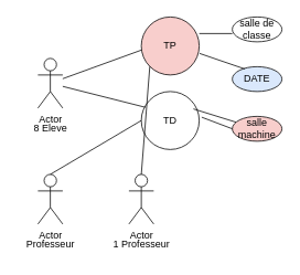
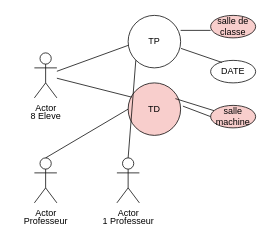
  <mxCell id="0" />
  <mxCell id="1" parent="0" />
  <mxCell id="2" value="Actor" style="shape=umlActor;verticalLabelPosition=bottom;verticalAlign=top;html=1;outlineConnect=0;" vertex="1" parent="1"><mxGeometry x="45" y="70" width="30" height="60" as="geometry" /></mxCell>
  <mxCell id="3" value="Actor" style="shape=umlActor;verticalLabelPosition=bottom;verticalAlign=top;html=1;outlineConnect=0;" vertex="1" parent="1"><mxGeometry x="45" y="210" width="30" height="60" as="geometry" /></mxCell>
  <mxCell id="4" value="8 Eleve" style="text;html=1;align=center;verticalAlign=middle;resizable=0;points=[];autosize=1;strokeColor=none;fillColor=none;" vertex="1" parent="1"><mxGeometry x="30" y="140" width="60" height="30" as="geometry" /></mxCell>
  <mxCell id="5" value="Professeur&lt;br&gt;" style="text;html=1;align=center;verticalAlign=middle;resizable=0;points=[];autosize=1;strokeColor=none;fillColor=none;" vertex="1" parent="1"><mxGeometry x="20" y="280" width="80" height="30" as="geometry" /></mxCell>
- <mxCell id="6" value="TP&lt;br&gt;" style="ellipse;whiteSpace=wrap;html=1;aspect=fixed;fillColor=#f8cecc;" vertex="1" parent="1"><mxGeometry x="170" y="20" width="70" height="70" as="geometry" /></mxCell>
- <mxCell id="7" value="TD&lt;br&gt;" style="ellipse;whiteSpace=wrap;html=1;aspect=fixed;" vertex="1" parent="1"><mxGeometry x="170" y="110" width="70" height="70" as="geometry" /></mxCell>
- <mxCell id="8" value="DATE&lt;br&gt;" style="ellipse;whiteSpace=wrap;html=1;fillColor=#dae8fc;" vertex="1" parent="1"><mxGeometry x="280" y="80" width="60" height="30" as="geometry" /></mxCell>
+ <mxCell id="6" value="TP&lt;br&gt;" style="ellipse;whiteSpace=wrap;html=1;aspect=fixed;" vertex="1" parent="1"><mxGeometry x="170" y="20" width="70" height="70" as="geometry" /></mxCell>
+ <mxCell id="7" value="TD&lt;br&gt;" style="ellipse;whiteSpace=wrap;html=1;aspect=fixed;fillColor=#f8cecc;" vertex="1" parent="1"><mxGeometry x="170" y="110" width="70" height="70" as="geometry" /></mxCell>
+ <mxCell id="8" value="DATE&lt;br&gt;" style="ellipse;whiteSpace=wrap;html=1;" vertex="1" parent="1"><mxGeometry x="280" y="80" width="60" height="30" as="geometry" /></mxCell>
  <mxCell id="9" value="" style="endArrow=none;html=1;rounded=0;" edge="1" parent="1" source="2"><mxGeometry width="50" height="50" relative="1" as="geometry"><mxPoint x="120" y="110" as="sourcePoint" /><mxPoint x="170" y="60" as="targetPoint" /></mxGeometry></mxCell>
  <mxCell id="10" value="" style="endArrow=none;html=1;rounded=0;entryX=0.064;entryY=0.271;entryDx=0;entryDy=0;entryPerimeter=0;" edge="1" parent="1" source="2" target="7"><mxGeometry width="50" height="50" relative="1" as="geometry"><mxPoint x="85" y="104.545" as="sourcePoint" /><mxPoint x="180" y="70" as="targetPoint" /></mxGeometry></mxCell>
  <mxCell id="11" value="" style="endArrow=none;html=1;rounded=0;exitX=1.007;exitY=0.629;exitDx=0;exitDy=0;exitPerimeter=0;" edge="1" parent="1" source="6"><mxGeometry width="50" height="50" relative="1" as="geometry"><mxPoint x="200" y="117.275" as="sourcePoint" /><mxPoint x="295" y="82.73" as="targetPoint" /></mxGeometry></mxCell>
  <mxCell id="12" value="" style="endArrow=none;html=1;rounded=0;exitX=0.9;exitY=0.3;exitDx=0;exitDy=0;exitPerimeter=0;" edge="1" parent="1" source="7" target="14"><mxGeometry width="50" height="50" relative="1" as="geometry"><mxPoint x="250.49" y="110" as="sourcePoint" /><mxPoint x="305" y="128.7" as="targetPoint" /></mxGeometry></mxCell>
- <mxCell id="13" value="salle de classe" style="ellipse;whiteSpace=wrap;html=1;" vertex="1" parent="1"><mxGeometry x="280" y="20" width="60" height="30" as="geometry" /></mxCell>
+ <mxCell id="13" value="salle de classe" style="ellipse;whiteSpace=wrap;html=1;fillColor=#f8cecc;" vertex="1" parent="1"><mxGeometry x="280" y="20" width="60" height="30" as="geometry" /></mxCell>
  <mxCell id="14" value="salle&lt;br&gt;machine" style="ellipse;whiteSpace=wrap;html=1;fillColor=#f8cecc;" vertex="1" parent="1"><mxGeometry x="280" y="140" width="60" height="30" as="geometry" /></mxCell>
  <mxCell id="15" value="" style="endArrow=none;html=1;rounded=0;exitX=0.9;exitY=0.3;exitDx=0;exitDy=0;exitPerimeter=0;entryX=0;entryY=0.5;entryDx=0;entryDy=0;" edge="1" parent="1" target="14"><mxGeometry width="50" height="50" relative="1" as="geometry"><mxPoint x="243" y="141" as="sourcePoint" /><mxPoint x="298.787" y="115.607" as="targetPoint" /></mxGeometry></mxCell>
  <mxCell id="16" value="" style="endArrow=none;html=1;rounded=0;" edge="1" parent="1"><mxGeometry width="50" height="50" relative="1" as="geometry"><mxPoint x="240" y="40" as="sourcePoint" /><mxPoint x="280" y="40" as="targetPoint" /></mxGeometry></mxCell>
  <mxCell id="17" value="Actor" style="shape=umlActor;verticalLabelPosition=bottom;verticalAlign=top;html=1;outlineConnect=0;" vertex="1" parent="1"><mxGeometry x="155" y="210" width="30" height="60" as="geometry" /></mxCell>
  <mxCell id="18" value="1 Professeur" style="text;html=1;align=center;verticalAlign=middle;resizable=0;points=[];autosize=1;strokeColor=none;fillColor=none;" vertex="1" parent="1"><mxGeometry x="125" y="280" width="90" height="30" as="geometry" /></mxCell>
  <mxCell id="19" value="" style="endArrow=none;html=1;rounded=0;entryX=0;entryY=0.5;entryDx=0;entryDy=0;exitX=0.5;exitY=0;exitDx=0;exitDy=0;exitPerimeter=0;" edge="1" parent="1" source="3" target="7"><mxGeometry width="50" height="50" relative="1" as="geometry"><mxPoint x="85" y="113.796" as="sourcePoint" /><mxPoint x="184.48" y="138.97" as="targetPoint" /></mxGeometry></mxCell>
  <mxCell id="20" value="" style="endArrow=none;html=1;rounded=0;entryX=0.5;entryY=0;entryDx=0;entryDy=0;entryPerimeter=0;exitX=0;exitY=1;exitDx=0;exitDy=0;" edge="1" parent="1" source="6" target="17"><mxGeometry width="50" height="50" relative="1" as="geometry"><mxPoint x="85" y="113.796" as="sourcePoint" /><mxPoint x="184.48" y="138.97" as="targetPoint" /></mxGeometry></mxCell>
